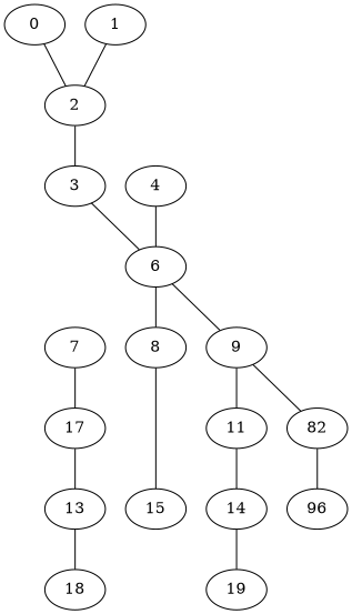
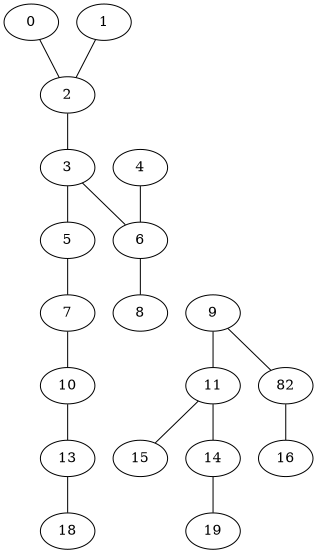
  graph {
    0
    2
    1
    3
+   5
    6
    4
    7
    8
    9
-   10 [label=17]
+   10
    11
    n13 [label=82]
    13
    14
    15
-   16 [label=96]
+   16
    18
    19
    0 -- 2
    2 -- 3
    1 -- 2
+   3 -- 5
    3 -- 6
+   5 -- 7
    6 -- 8
-   6 -- 9
    4 -- 6
    7 -- 10
    9 -- 11
    9 -- n13
    10 -- 13
    11 -- 14
-   8 -- 15
+   11 -- 15
    n13 -- 16
    13 -- 18
    14 -- 19
  }
